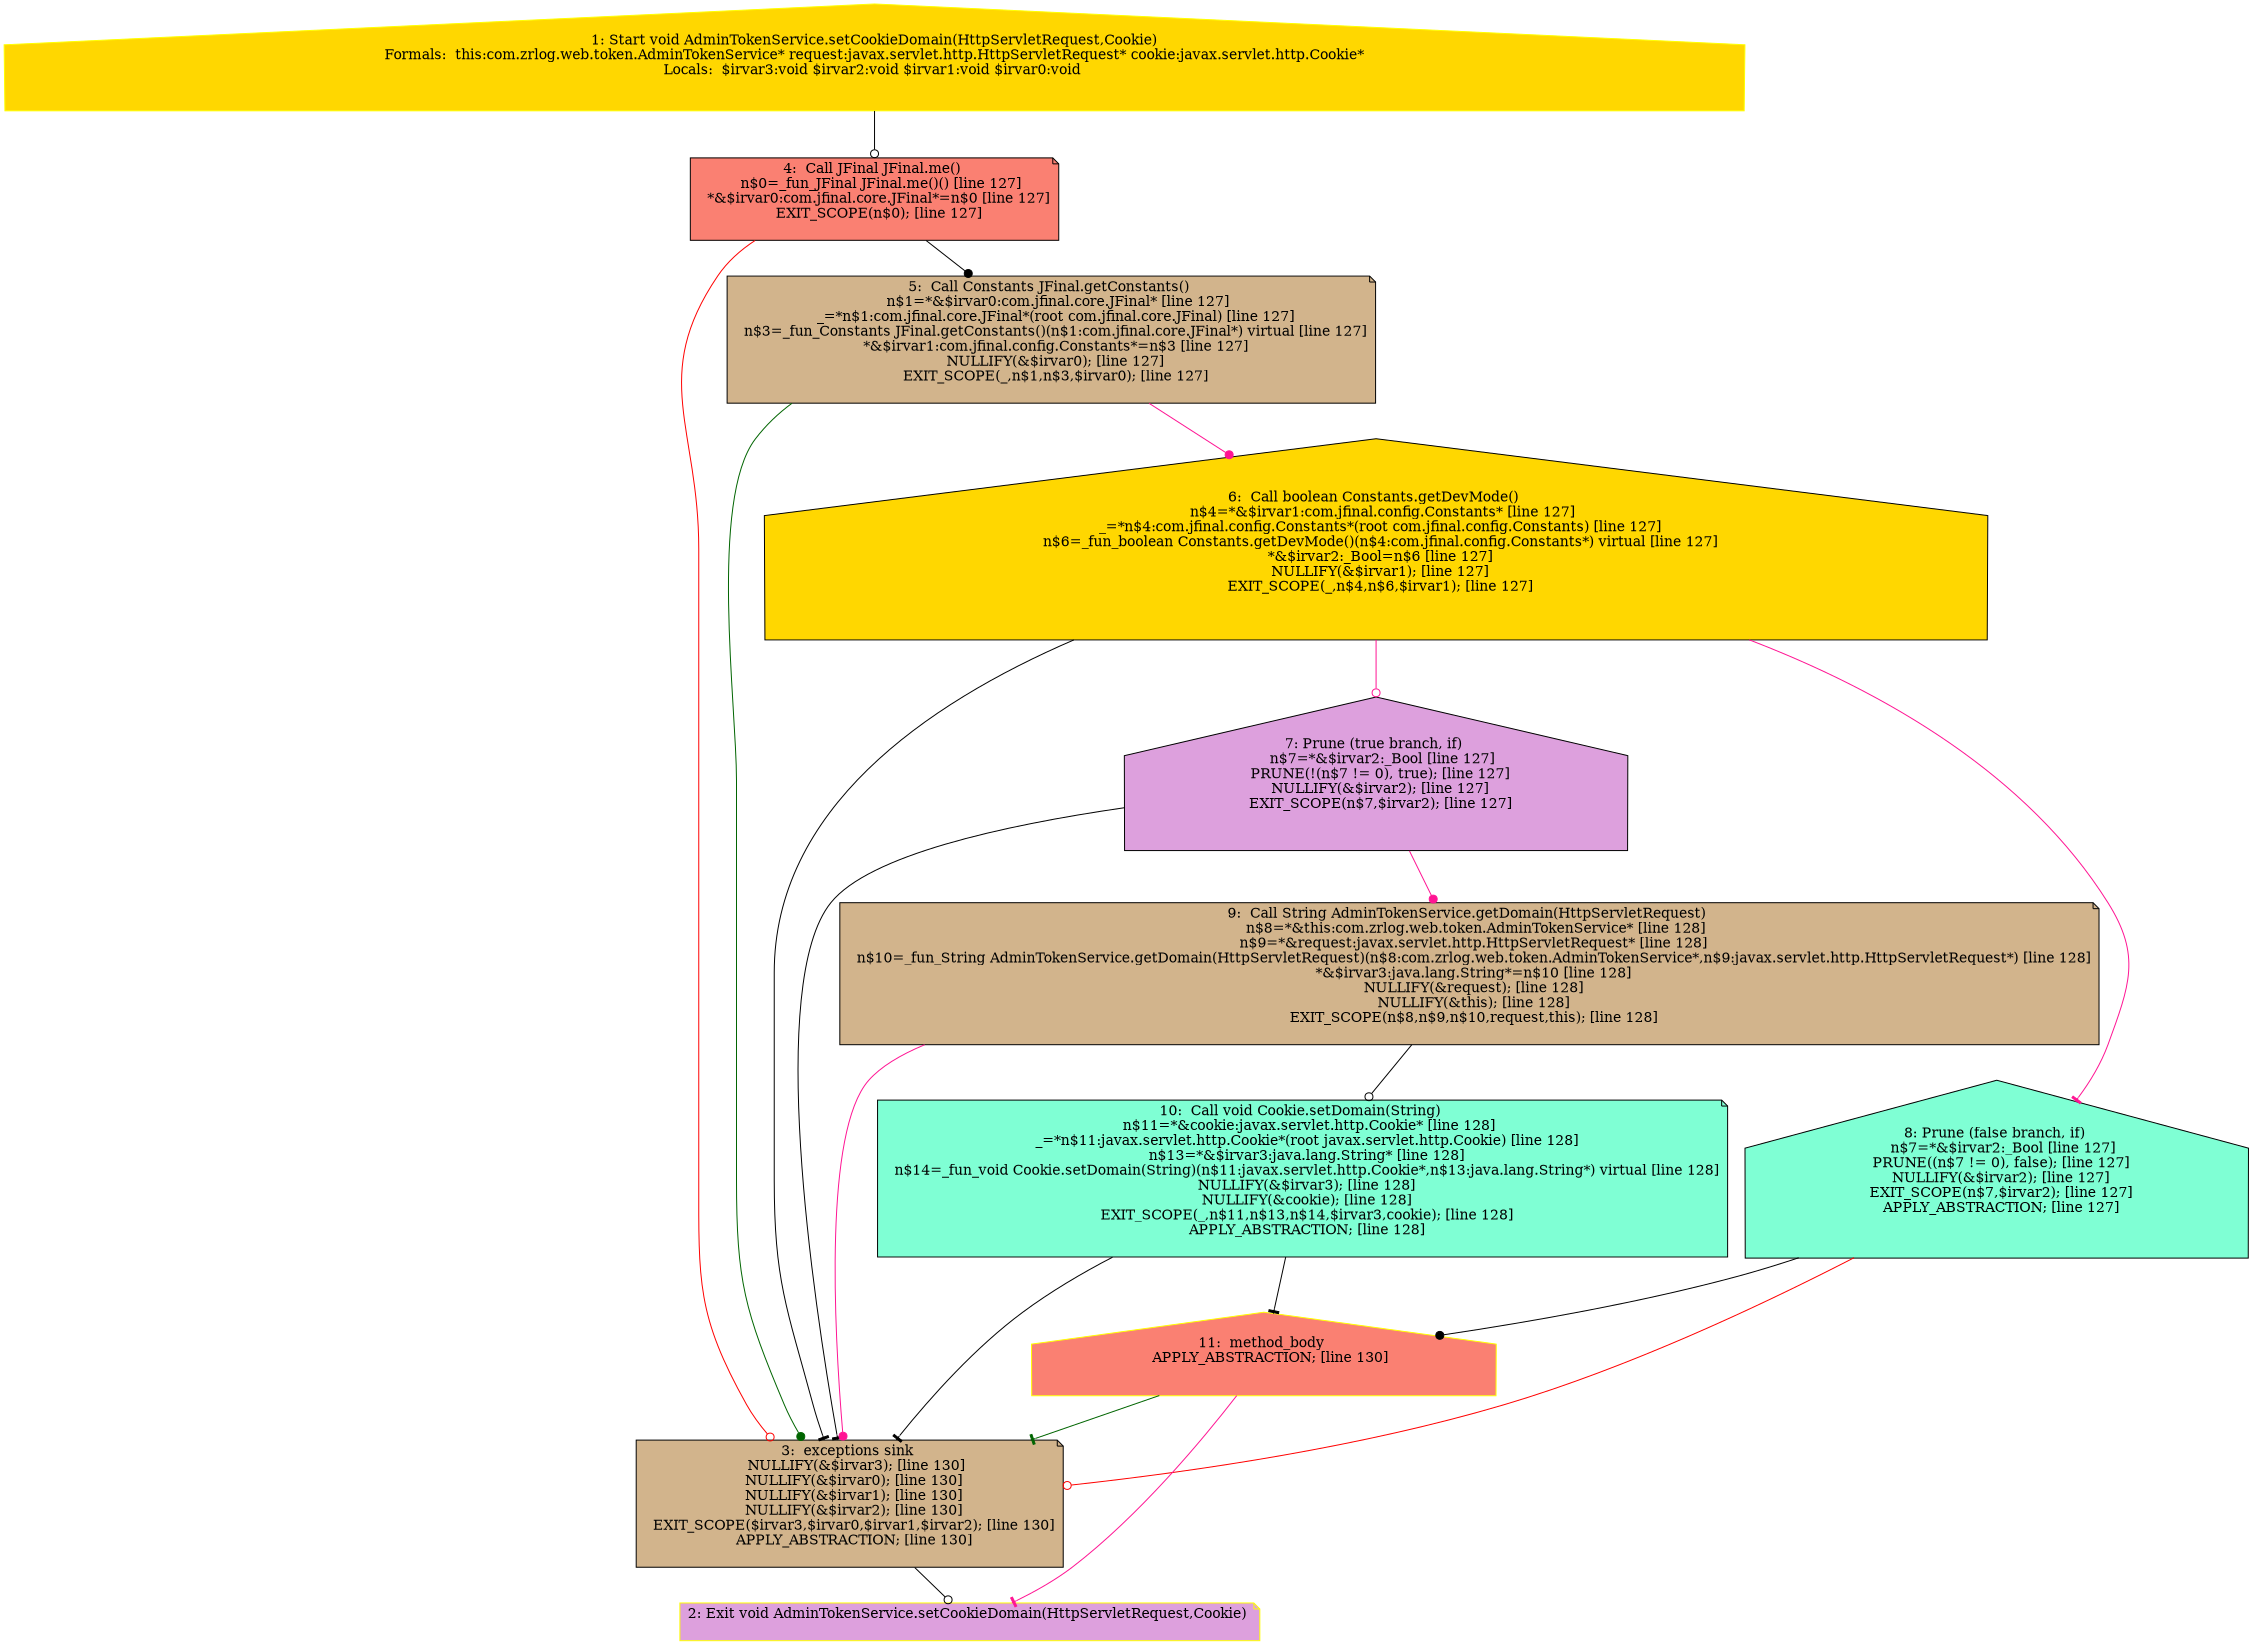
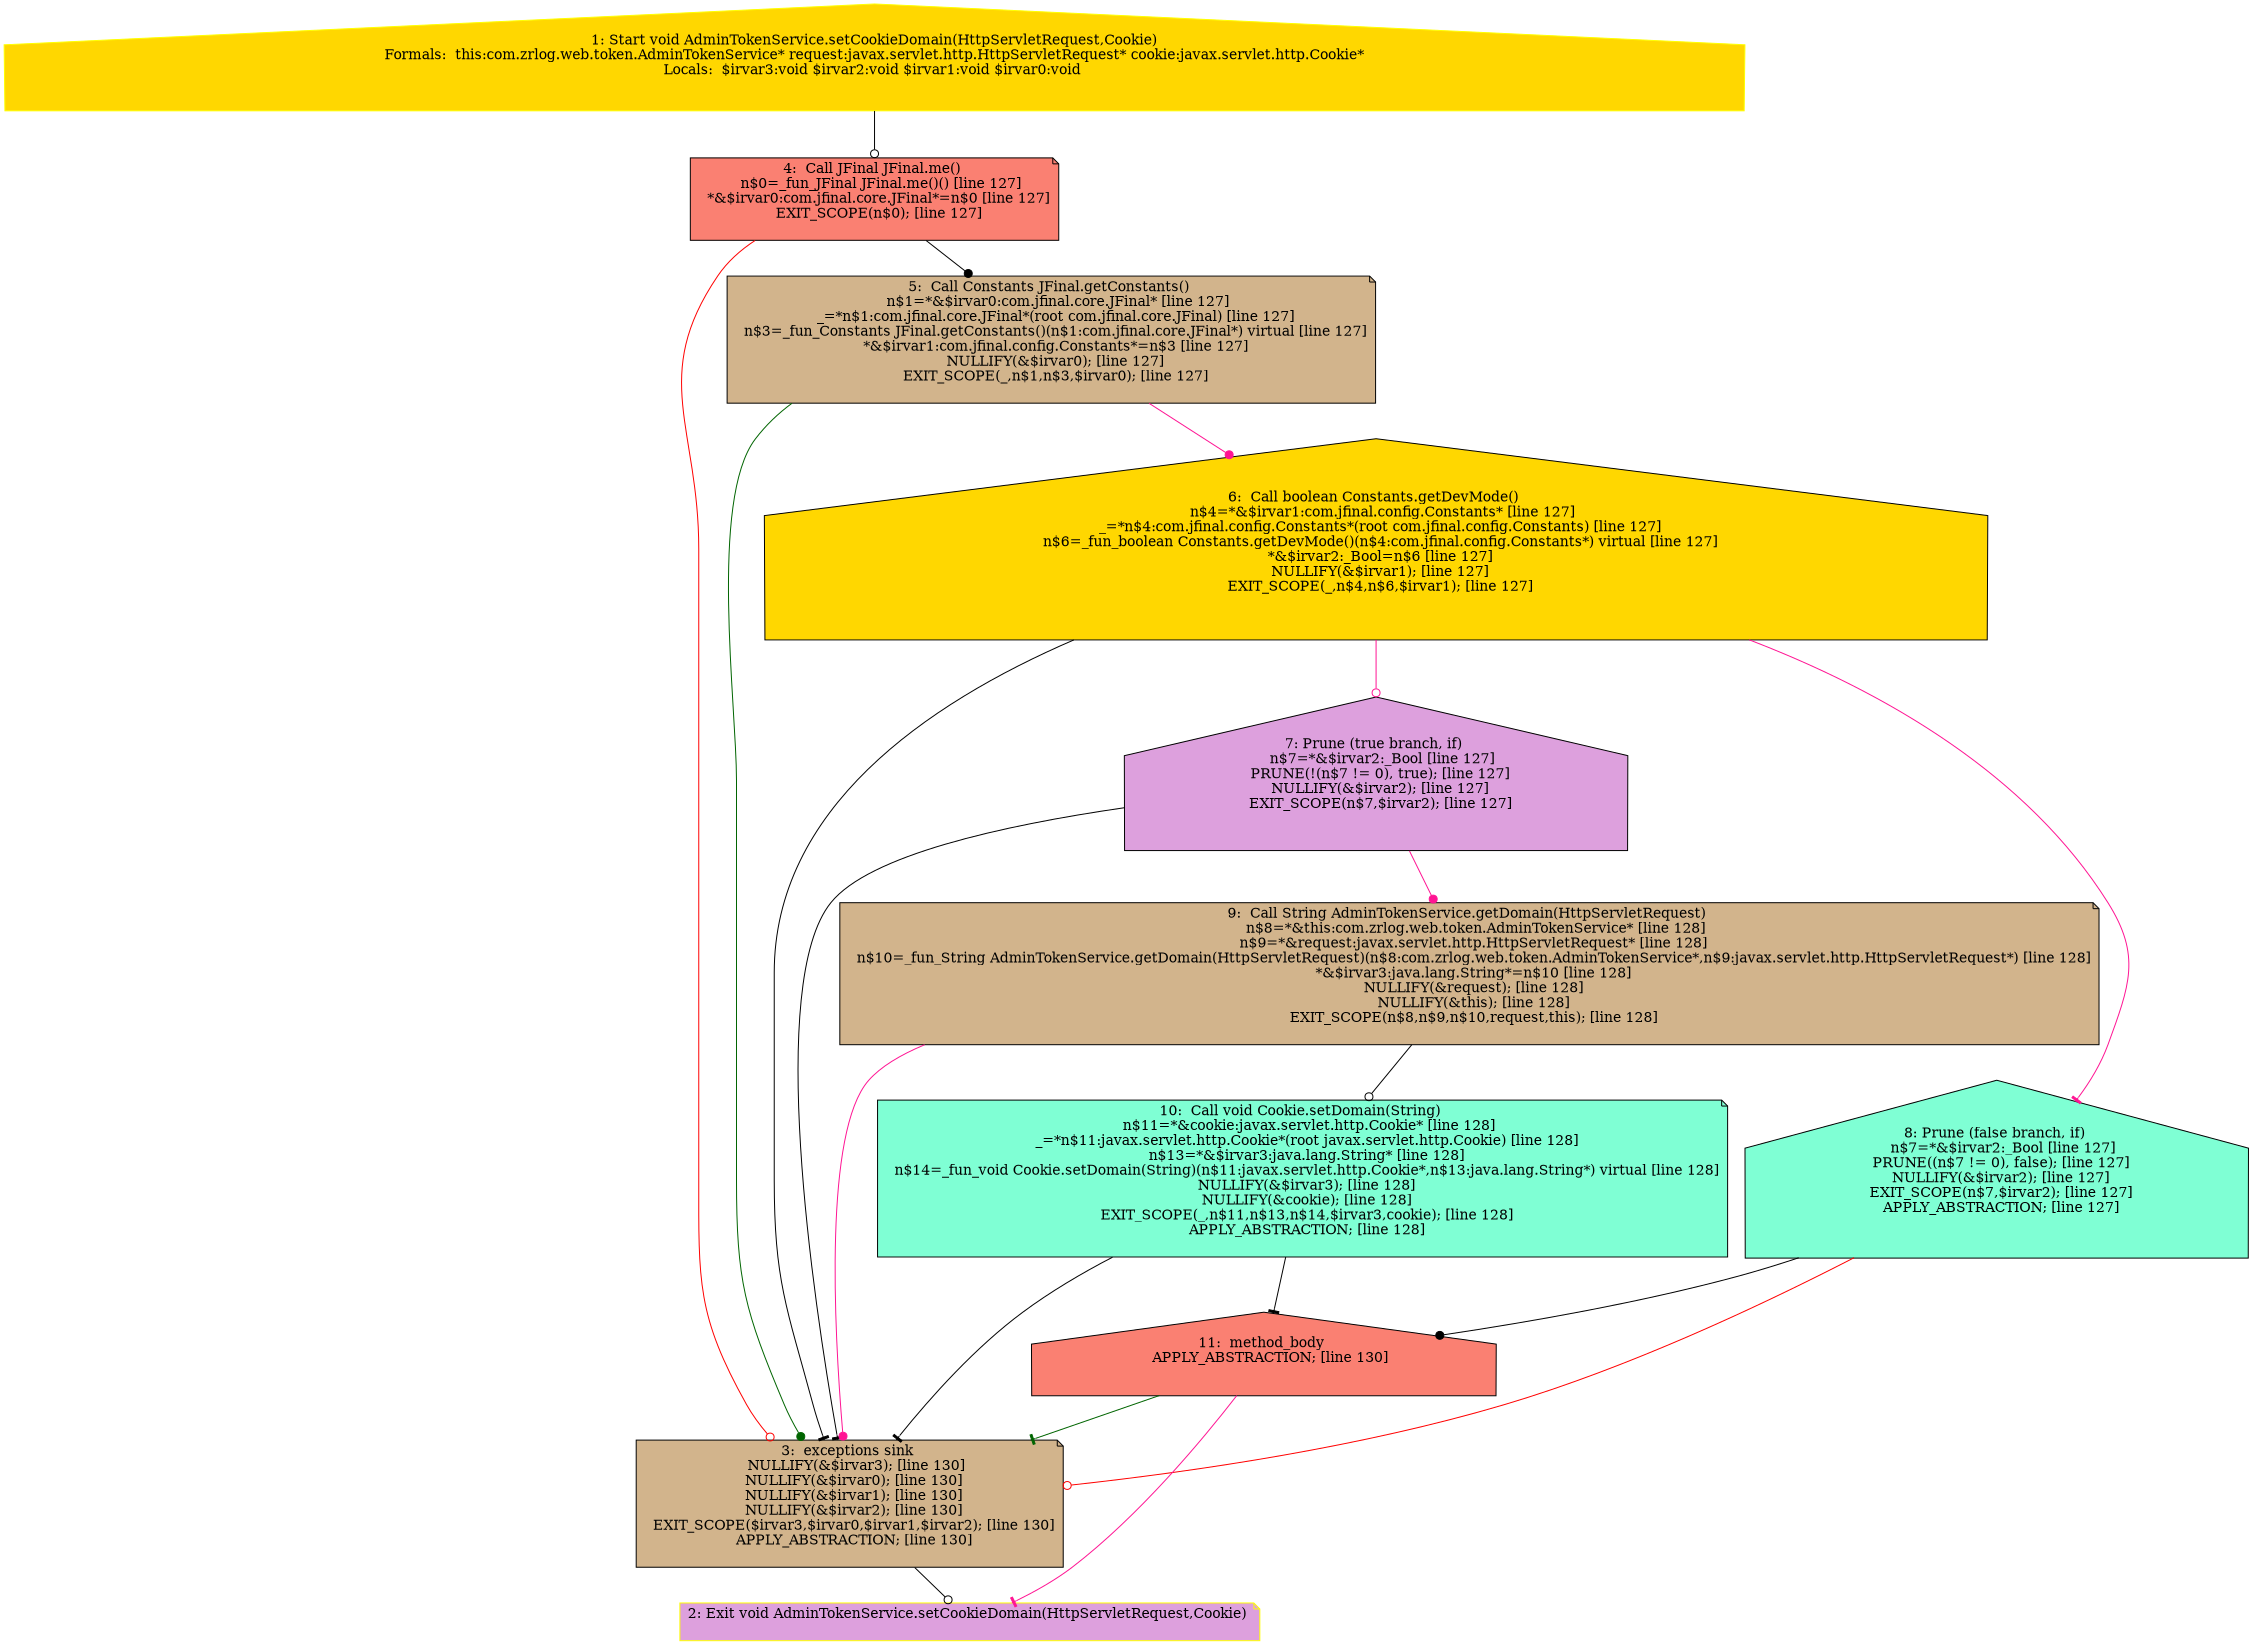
  digraph {
    node [style=filled fillcolor=tan shape=note]
    edge [color=black arrowhead=tee]
    n1 [color=yellow label="1: Start void AdminTokenService.setCookieDomain(HttpServletRequest,Cookie)\nFormals:  this:com.zrlog.web.token.AdminTokenService* request:javax.servlet.http.HttpServletRequest* cookie:javax.servlet.http.Cookie*\nLocals:  $irvar3:void $irvar2:void $irvar1:void $irvar0:void \n  " fillcolor=gold shape=house]
    n2 [label="4:  Call JFinal JFinal.me() \n   n$0=_fun_JFinal JFinal.me()() [line 127]\n  *&$irvar0:com.jfinal.core.JFinal*=n$0 [line 127]\n  EXIT_SCOPE(n$0); [line 127]\n " fillcolor=salmon]
    n3 [label="3:  exceptions sink \n   NULLIFY(&$irvar3); [line 130]\n  NULLIFY(&$irvar0); [line 130]\n  NULLIFY(&$irvar1); [line 130]\n  NULLIFY(&$irvar2); [line 130]\n  EXIT_SCOPE($irvar3,$irvar0,$irvar1,$irvar2); [line 130]\n  APPLY_ABSTRACTION; [line 130]\n "]
    n4 [label="5:  Call Constants JFinal.getConstants() \n   n$1=*&$irvar0:com.jfinal.core.JFinal* [line 127]\n  _=*n$1:com.jfinal.core.JFinal*(root com.jfinal.core.JFinal) [line 127]\n  n$3=_fun_Constants JFinal.getConstants()(n$1:com.jfinal.core.JFinal*) virtual [line 127]\n  *&$irvar1:com.jfinal.config.Constants*=n$3 [line 127]\n  NULLIFY(&$irvar0); [line 127]\n  EXIT_SCOPE(_,n$1,n$3,$irvar0); [line 127]\n "]
    n5 [color=yellow label="2: Exit void AdminTokenService.setCookieDomain(HttpServletRequest,Cookie) \n  " fillcolor=plum]
    n6 [label="6:  Call boolean Constants.getDevMode() \n   n$4=*&$irvar1:com.jfinal.config.Constants* [line 127]\n  _=*n$4:com.jfinal.config.Constants*(root com.jfinal.config.Constants) [line 127]\n  n$6=_fun_boolean Constants.getDevMode()(n$4:com.jfinal.config.Constants*) virtual [line 127]\n  *&$irvar2:_Bool=n$6 [line 127]\n  NULLIFY(&$irvar1); [line 127]\n  EXIT_SCOPE(_,n$4,n$6,$irvar1); [line 127]\n " shape=house fillcolor=gold]
    n7 [label="7: Prune (true branch, if) \n   n$7=*&$irvar2:_Bool [line 127]\n  PRUNE(!(n$7 != 0), true); [line 127]\n  NULLIFY(&$irvar2); [line 127]\n  EXIT_SCOPE(n$7,$irvar2); [line 127]\n " shape=house fillcolor=plum]
    n8 [label="8: Prune (false branch, if) \n   n$7=*&$irvar2:_Bool [line 127]\n  PRUNE((n$7 != 0), false); [line 127]\n  NULLIFY(&$irvar2); [line 127]\n  EXIT_SCOPE(n$7,$irvar2); [line 127]\n  APPLY_ABSTRACTION; [line 127]\n " shape=house fillcolor=aquamarine]
    n9 [label="9:  Call String AdminTokenService.getDomain(HttpServletRequest) \n   n$8=*&this:com.zrlog.web.token.AdminTokenService* [line 128]\n  n$9=*&request:javax.servlet.http.HttpServletRequest* [line 128]\n  n$10=_fun_String AdminTokenService.getDomain(HttpServletRequest)(n$8:com.zrlog.web.token.AdminTokenService*,n$9:javax.servlet.http.HttpServletRequest*) [line 128]\n  *&$irvar3:java.lang.String*=n$10 [line 128]\n  NULLIFY(&request); [line 128]\n  NULLIFY(&this); [line 128]\n  EXIT_SCOPE(n$8,n$9,n$10,request,this); [line 128]\n "]
-   n10 [label="11:  method_body \n   APPLY_ABSTRACTION; [line 130]\n " shape=house fillcolor=salmon color=yellow]
+   n10 [label="11:  method_body \n   APPLY_ABSTRACTION; [line 130]\n " shape=house fillcolor=salmon]
    n11 [label="10:  Call void Cookie.setDomain(String) \n   n$11=*&cookie:javax.servlet.http.Cookie* [line 128]\n  _=*n$11:javax.servlet.http.Cookie*(root javax.servlet.http.Cookie) [line 128]\n  n$13=*&$irvar3:java.lang.String* [line 128]\n  n$14=_fun_void Cookie.setDomain(String)(n$11:javax.servlet.http.Cookie*,n$13:java.lang.String*) virtual [line 128]\n  NULLIFY(&$irvar3); [line 128]\n  NULLIFY(&cookie); [line 128]\n  EXIT_SCOPE(_,n$11,n$13,n$14,$irvar3,cookie); [line 128]\n  APPLY_ABSTRACTION; [line 128]\n " fillcolor=aquamarine]
    n1 -> n2 [arrowhead=odot]
    n2 -> n3 [color=red arrowhead=odot]
    n2 -> n4 [arrowhead=dot]
    n3 -> n5 [arrowhead=odot]
    n4 -> n3 [color=darkgreen arrowhead=dot]
    n4 -> n6 [color=deeppink arrowhead=dot]
    n6 -> n3
    n6 -> n7 [color=deeppink arrowhead=odot]
    n6 -> n8 [color=deeppink]
    n7 -> n3
    n7 -> n9 [color=deeppink arrowhead=dot]
    n8 -> n3 [color=red arrowhead=odot]
    n8 -> n10 [arrowhead=dot]
    n9 -> n3 [color=deeppink arrowhead=dot]
    n9 -> n11 [arrowhead=odot]
    n10 -> n3 [color=darkgreen]
    n10 -> n5 [color=deeppink]
    n11 -> n3
    n11 -> n10
  }
